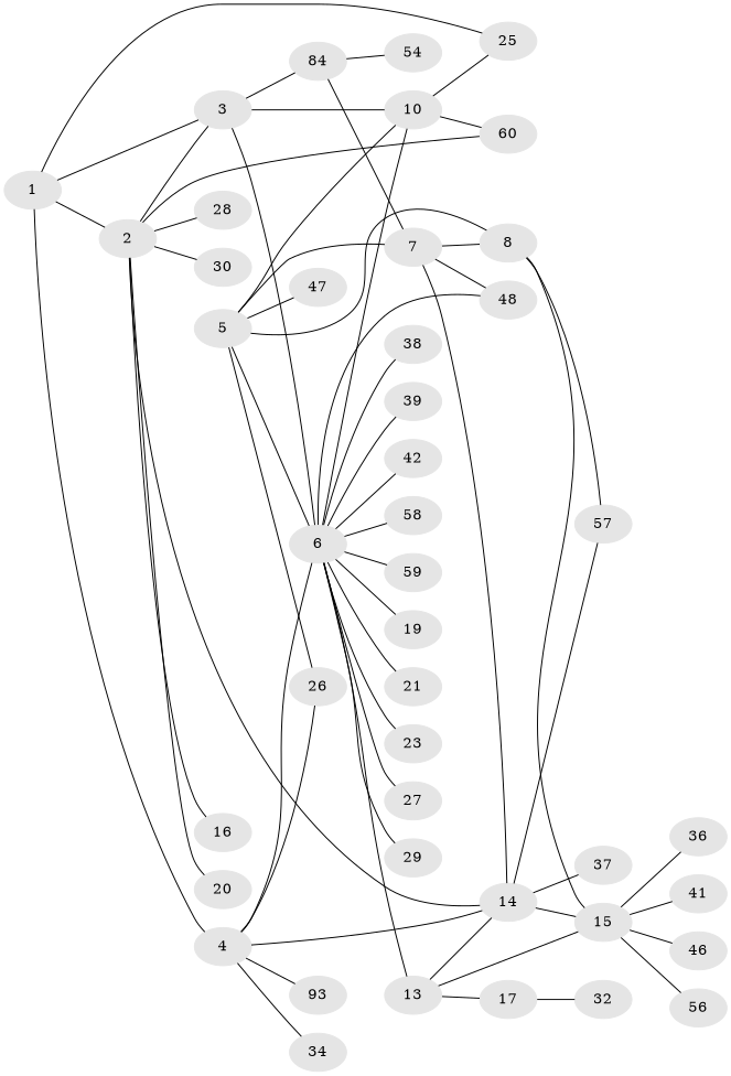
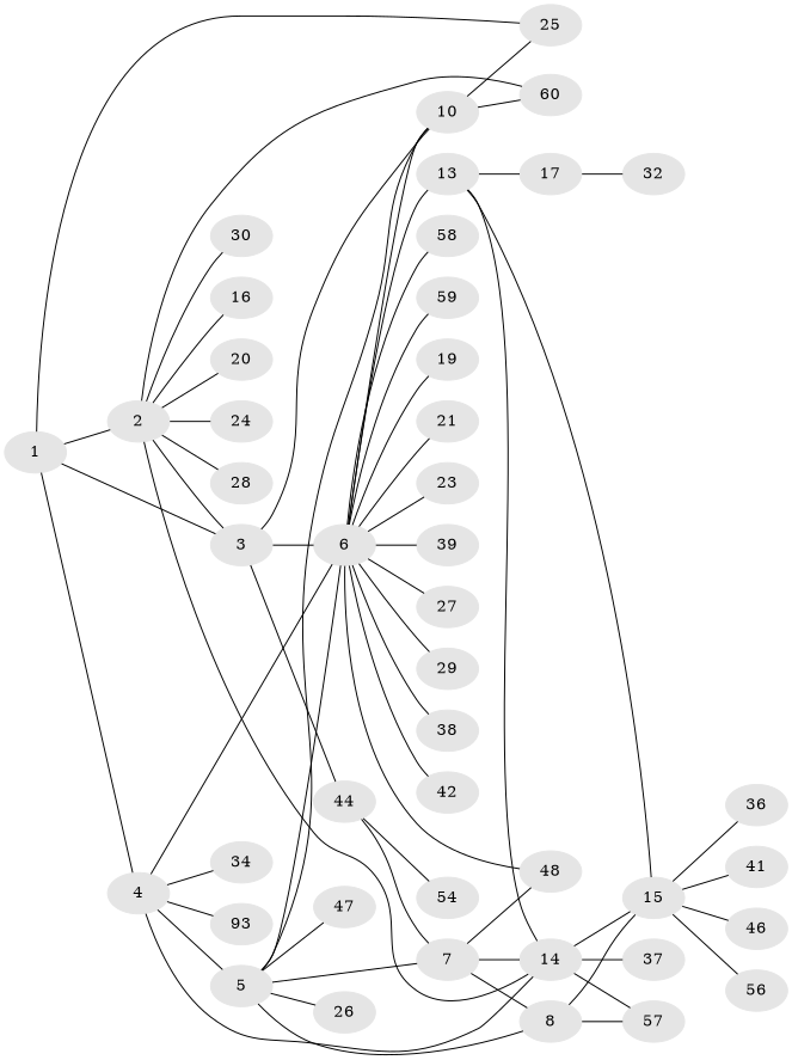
  graph {
    rankdir=LR
    node [color=gray90 style=filled]
    2 [super="+18"]
    3 [super="+12"]
    14 [super="+31"]
    16
    20
+   24
    28
    30
    60
    1
    4 [super="+43"]
    25
    6 [super="+11"]
    10 [super="+35"]
-   44 [super="+52" label=84]
+   44 [super="+52"]
    5 [super="+9"]
    34
    n18 [label=93]
    15 [super="+45"]
    57 [super="+61"]
    37 [super="+40"]
    13
    19
    21
    23
    27
    29 [super="+50"]
    38
    39
    42
    48 [super="+51"]
    58
    59
    7 [super="+49"]
    8 [super="+33"]
    54 [super="+55"]
    26
    47
    17 [super="+22"]
    36
    41
    46
    56 [super="+62"]
    32
    2 -- 3
    2 -- 14
    2 -- 16
    2 -- 20
+   2 -- 24
    2 -- 28
    2 -- 30
    2 -- 60
    3 -- 6
    3 -- 10
    3 -- 44
    14 -- 15
    14 -- 57
    14 -- 37
    1 -- 2
    1 -- 3
    1 -- 4
    1 -- 25
    4 -- 14
    4 -- 6
-   4 -- 26
+   4 -- 5
    4 -- 34
    4 -- n18
    6 -- 10
    6 -- 13
    6 -- 19
    6 -- 21
    6 -- 23
    6 -- 27
    6 -- 29
    6 -- 38
    6 -- 39
    6 -- 42
    6 -- 48
    6 -- 58
    6 -- 59
    10 -- 60
    10 -- 25
    44 -- 7
    44 -- 54
    5 -- 6
    5 -- 10
    5 -- 7
    5 -- 8
    5 -- 26
    5 -- 47
    15 -- 36
    15 -- 41
    15 -- 46
    15 -- 56
    13 -- 14
    13 -- 15
    13 -- 17
    7 -- 14
    7 -- 48
    7 -- 8
    8 -- 15
    8 -- 57
    17 -- 32
  }
